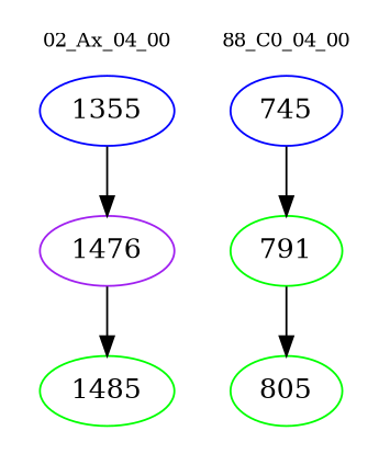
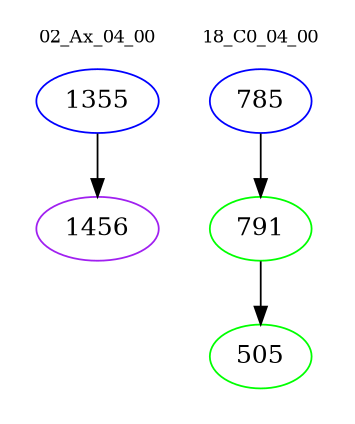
  digraph {
    node [color=green]
    edge [color=black]
    n1 [color=blue label=1355]
-   n2 [color=purple label=1476]
-   n3 [label=1485]
-   n4 [color=blue label=745]
+   n2 [color=purple label=1456]
+   n4 [color=blue label=785]
    n5 [label=791]
-   n6 [label=805]
+   n6 [label=505]
    subgraph cluster_1 {
      color=white
      fontsize=10
      label="02_Ax_04_00"
      n1
      n2
-     n3
    }
    subgraph cluster_2 {
      color=white
      fontsize=10
-     label="88_C0_04_00"
+     label="18_C0_04_00"
      n4
      n5
      n6
    }
    n1 -> n2
-   n2 -> n3
    n4 -> n5
    n5 -> n6
  }
